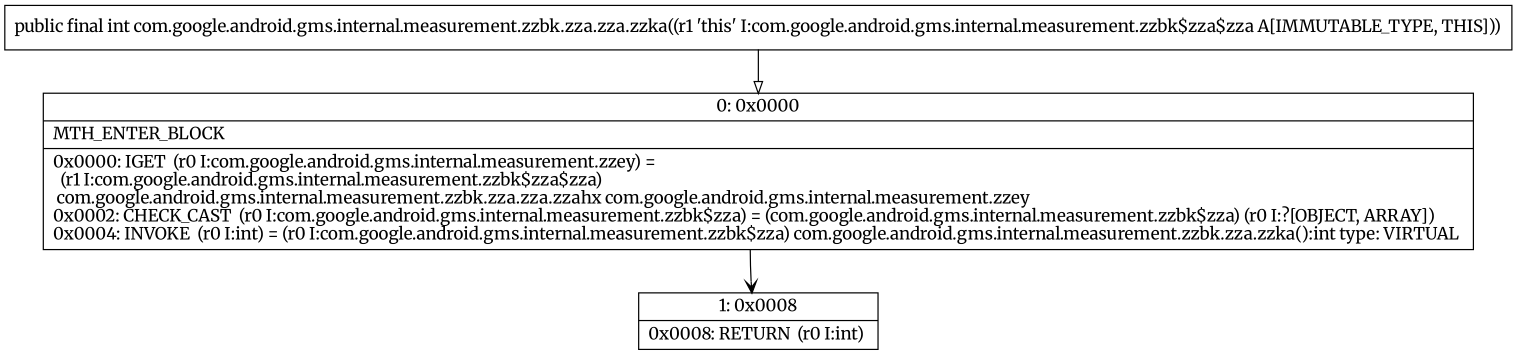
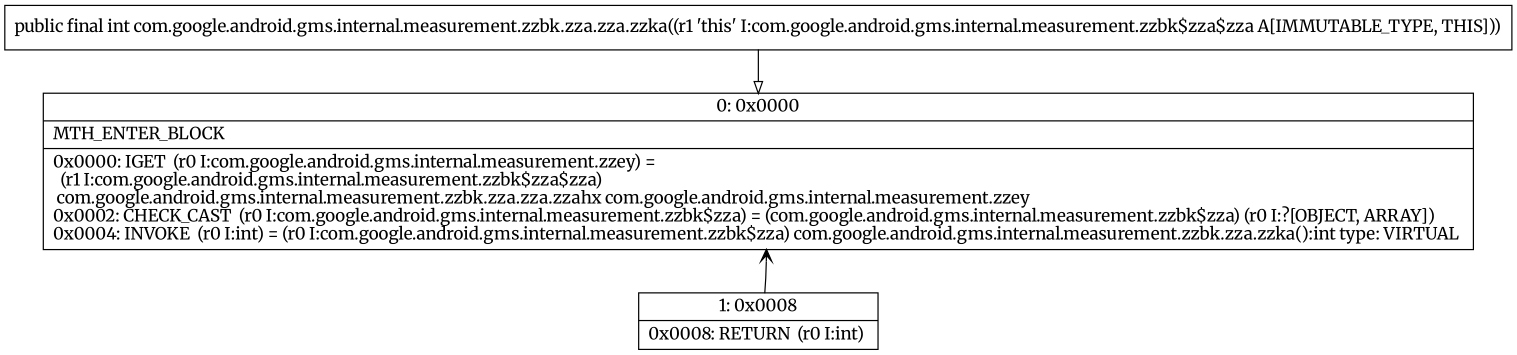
  digraph {
    fontname=Merriweather
    node [shape=record fontname=Merriweather]
    edge [fontname=Merriweather]
    n1 [label="{0\:\ 0x0000|MTH_ENTER_BLOCK\l|0x0000: IGET  (r0 I:com.google.android.gms.internal.measurement.zzey) = \l  (r1 I:com.google.android.gms.internal.measurement.zzbk$zza$zza)\l com.google.android.gms.internal.measurement.zzbk.zza.zza.zzahx com.google.android.gms.internal.measurement.zzey \l0x0002: CHECK_CAST  (r0 I:com.google.android.gms.internal.measurement.zzbk$zza) = (com.google.android.gms.internal.measurement.zzbk$zza) (r0 I:?[OBJECT, ARRAY]) \l0x0004: INVOKE  (r0 I:int) = (r0 I:com.google.android.gms.internal.measurement.zzbk$zza) com.google.android.gms.internal.measurement.zzbk.zza.zzka():int type: VIRTUAL \l}"]
    n2 [label="{1\:\ 0x0008|0x0008: RETURN  (r0 I:int) \l}"]
    n3 [label="{public final int com.google.android.gms.internal.measurement.zzbk.zza.zza.zzka((r1 'this' I:com.google.android.gms.internal.measurement.zzbk$zza$zza A[IMMUTABLE_TYPE, THIS])) }"]
-   n1 -> n2 [arrowhead=vee]
+   n2 -> n1 [arrowhead=vee]
    n3 -> n1 [arrowhead=onormal]
  }
